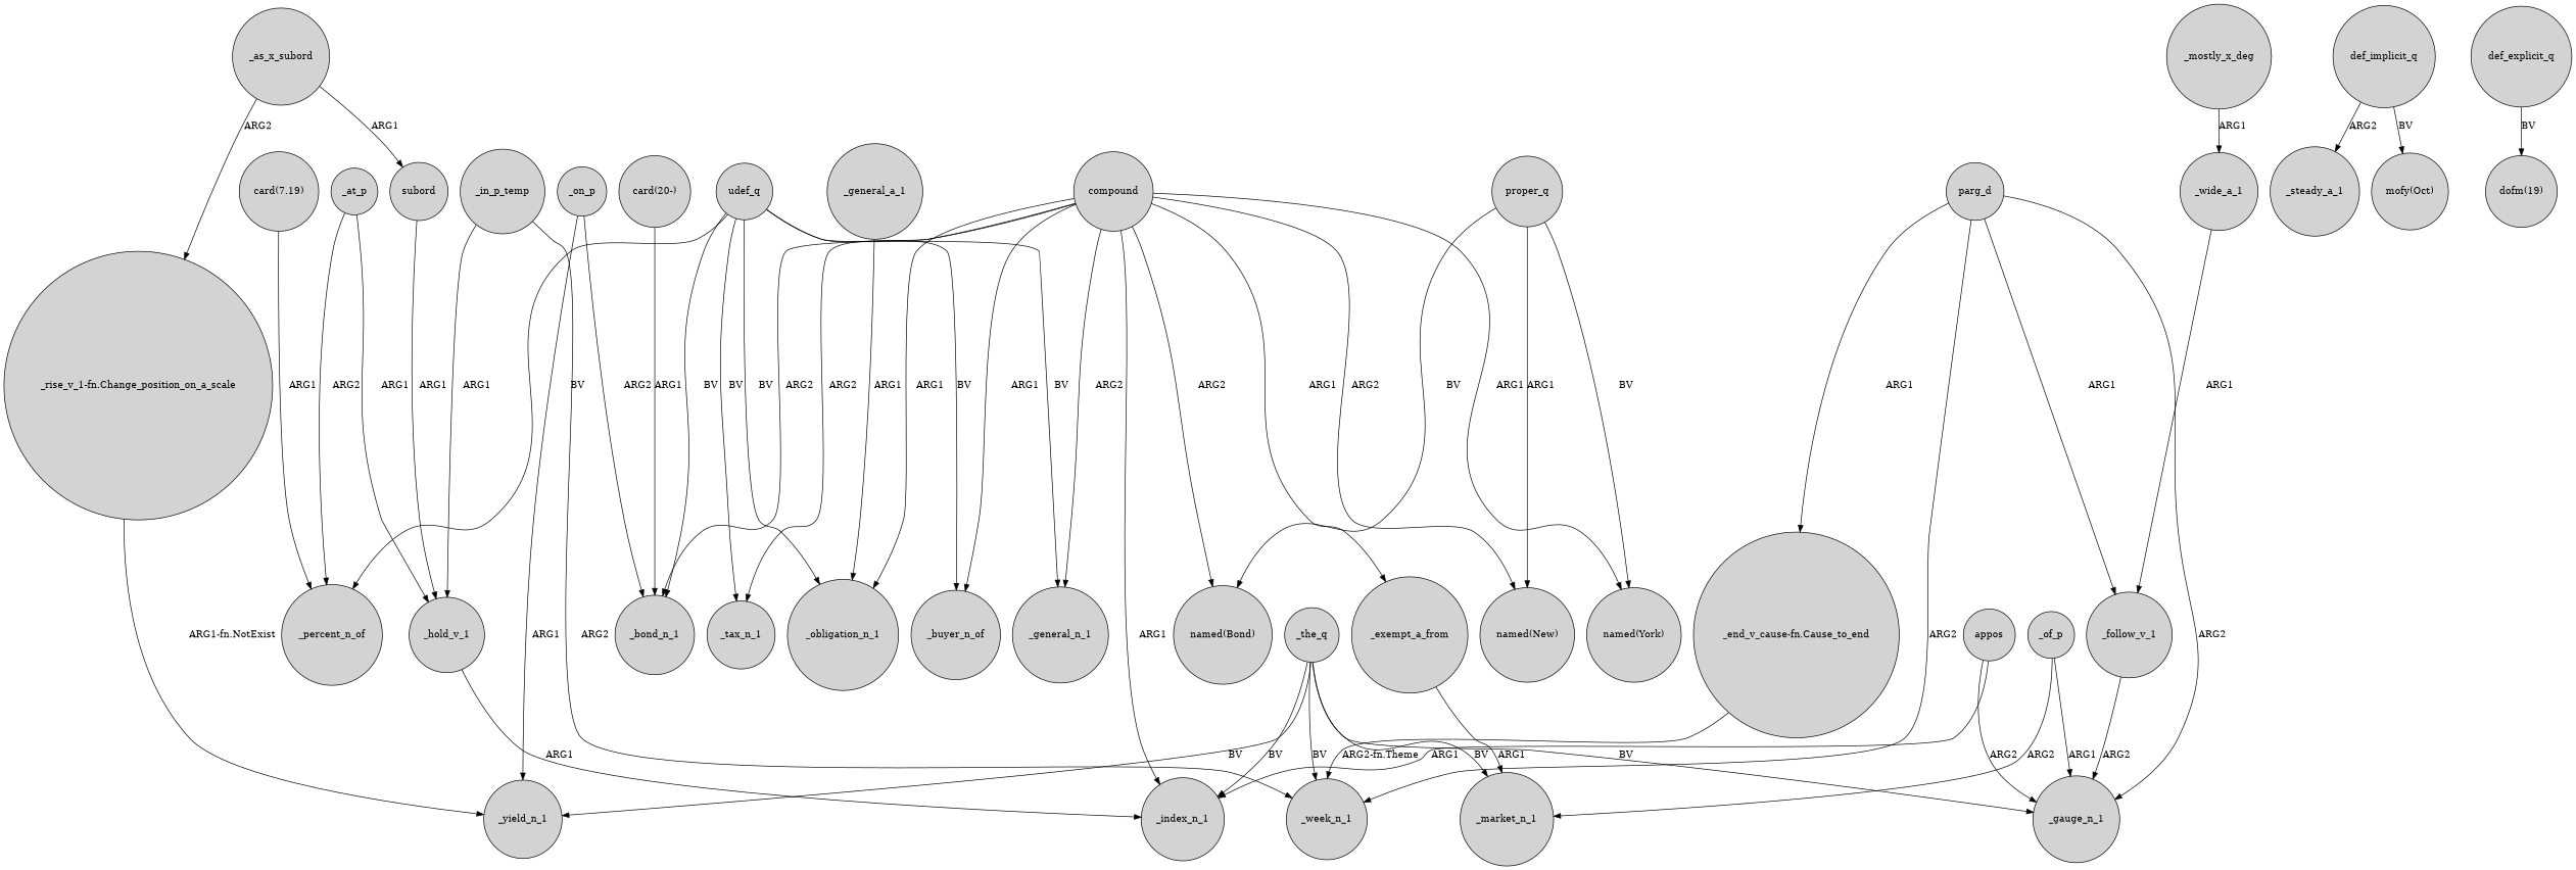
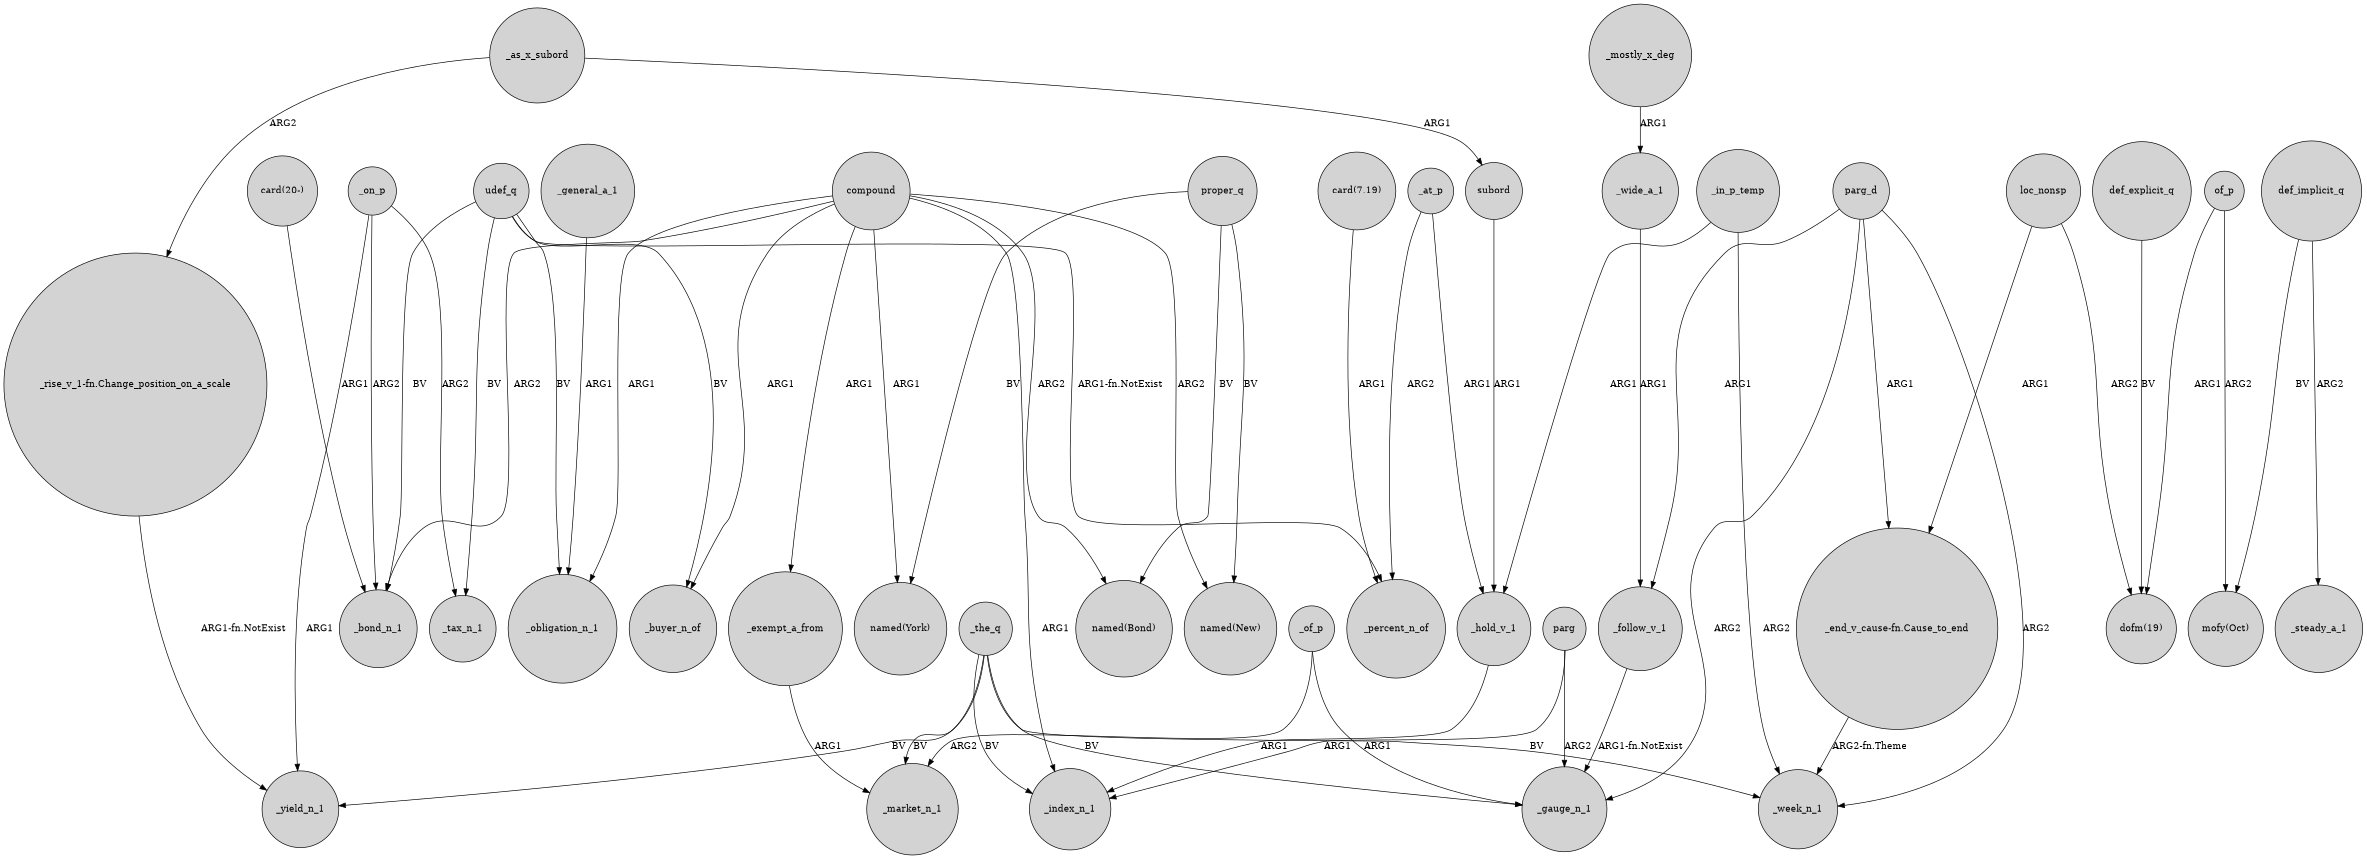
  digraph {
    node [shape=circle style=filled]
    _as_x_subord
    subord
    "_rise_v_1-fn.Change_position_on_a_scale"
    _hold_v_1
    _yield_n_1
    _index_n_1
    compound
-   _general_n_1
    _buyer_n_of
    "named(Bond)"
    "named(New)"
    _obligation_n_1
    _tax_n_1
    _bond_n_1
    "named(York)"
    _exempt_a_from
    _market_n_1
    _the_q
    _week_n_1
    _gauge_n_1
    _at_p
    _percent_n_of
    proper_q
    def_implicit_q
    _steady_a_1
    "mofy(Oct)"
    "_end_v_cause-fn.Cause_to_end"
    udef_q
    parg_d
    _follow_v_1
    _in_p_temp
+   of_p
    "dofm(19)"
    _wide_a_1
-   appos
+   appos [label=parg]
    _of_p
    def_explicit_q
+   loc_nonsp
    _on_p
    _general_a_1
    _mostly_x_deg
    "card(7.19)"
    "card(20-)"
    _as_x_subord -> subord [label=ARG1]
    _as_x_subord -> "_rise_v_1-fn.Change_position_on_a_scale" [label=ARG2]
    subord -> _hold_v_1 [label=ARG1]
    "_rise_v_1-fn.Change_position_on_a_scale" -> _yield_n_1 [label="ARG1-fn.NotExist"]
    _hold_v_1 -> _index_n_1 [label=ARG1]
    compound -> _index_n_1 [label=ARG1]
-   compound -> _general_n_1 [label=ARG2]
    compound -> _buyer_n_of [label=ARG1]
    compound -> "named(Bond)" [label=ARG2]
    compound -> "named(New)" [label=ARG2]
    compound -> _obligation_n_1 [label=ARG1]
-   compound -> _tax_n_1 [label=ARG2]
+   _on_p -> _tax_n_1 [label=ARG2]
    compound -> _bond_n_1 [label=ARG2]
    compound -> "named(York)" [label=ARG1]
    compound -> _exempt_a_from [label=ARG1]
    _exempt_a_from -> _market_n_1 [label=ARG1]
    _the_q -> _yield_n_1 [label=BV]
    _the_q -> _index_n_1 [label=BV]
    _the_q -> _market_n_1 [label=BV]
    _the_q -> _week_n_1 [label=BV]
    _the_q -> _gauge_n_1 [label=BV]
    _at_p -> _hold_v_1 [label=ARG1]
    _at_p -> _percent_n_of [label=ARG2]
    proper_q -> "named(Bond)" [label=BV]
-   proper_q -> "named(New)" [label=ARG1]
+   proper_q -> "named(New)" [label=BV]
    proper_q -> "named(York)" [label=BV]
    def_implicit_q -> _steady_a_1 [label=ARG2]
    def_implicit_q -> "mofy(Oct)" [label=BV]
    "_end_v_cause-fn.Cause_to_end" -> _week_n_1 [label="ARG2-fn.Theme"]
-   udef_q -> _general_n_1 [label=BV]
    udef_q -> _buyer_n_of [label=BV]
    udef_q -> _obligation_n_1 [label=BV]
    udef_q -> _tax_n_1 [label=BV]
    udef_q -> _bond_n_1 [label=BV]
-   udef_q -> _percent_n_of [label=BV]
+   udef_q -> _percent_n_of [label="ARG1-fn.NotExist"]
    parg_d -> _week_n_1 [label=ARG2]
    parg_d -> _gauge_n_1 [label=ARG2]
    parg_d -> "_end_v_cause-fn.Cause_to_end" [label=ARG1]
    parg_d -> _follow_v_1 [label=ARG1]
-   _follow_v_1 -> _gauge_n_1 [label=ARG2]
+   _follow_v_1 -> _gauge_n_1 [label="ARG1-fn.NotExist"]
    _in_p_temp -> _hold_v_1 [label=ARG1]
    _in_p_temp -> _week_n_1 [label=ARG2]
+   of_p -> "mofy(Oct)" [label=ARG2]
+   of_p -> "dofm(19)" [label=ARG1]
    _wide_a_1 -> _follow_v_1 [label=ARG1]
    appos -> _index_n_1 [label=ARG1]
    appos -> _gauge_n_1 [label=ARG2]
    _of_p -> _market_n_1 [label=ARG2]
    _of_p -> _gauge_n_1 [label=ARG1]
    def_explicit_q -> "dofm(19)" [label=BV]
+   loc_nonsp -> "_end_v_cause-fn.Cause_to_end" [label=ARG1]
+   loc_nonsp -> "dofm(19)" [label=ARG2]
    _on_p -> _yield_n_1 [label=ARG1]
    _on_p -> _bond_n_1 [label=ARG2]
    _general_a_1 -> _obligation_n_1 [label=ARG1]
    _mostly_x_deg -> _wide_a_1 [label=ARG1]
    "card(7.19)" -> _percent_n_of [label=ARG1]
    "card(20-)" -> _bond_n_1 [label=ARG1]
  }
